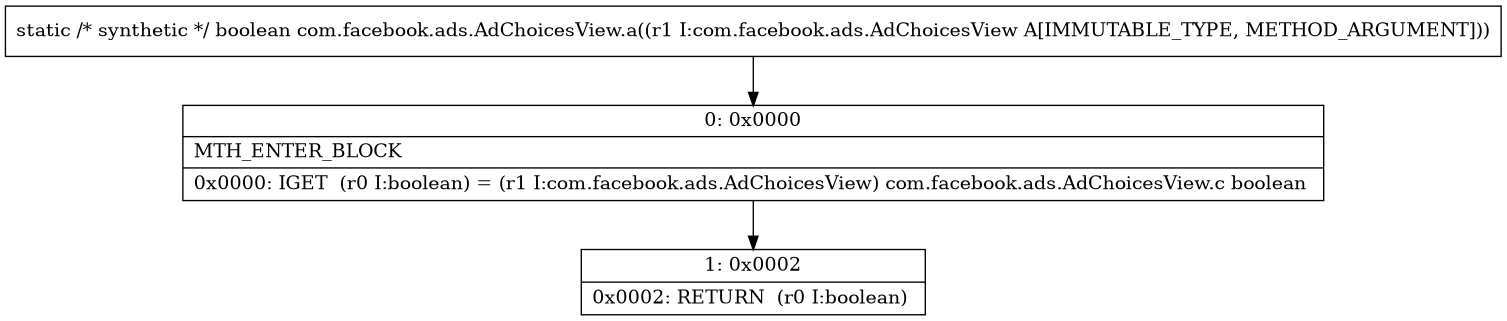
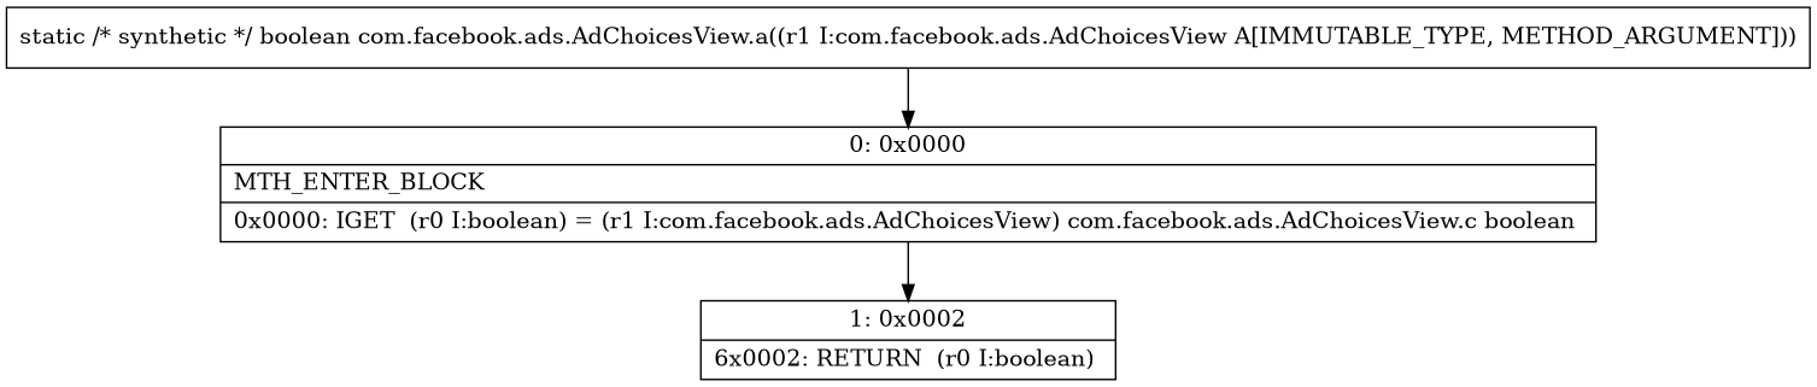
  digraph {
    node [shape=record]
    n1 [label="{0\:\ 0x0000|MTH_ENTER_BLOCK\l|0x0000: IGET  (r0 I:boolean) = (r1 I:com.facebook.ads.AdChoicesView) com.facebook.ads.AdChoicesView.c boolean \l}"]
-   n2 [label="{1\:\ 0x0002|0x0002: RETURN  (r0 I:boolean) \l}"]
+   n2 [label="{1\:\ 0x0002|6x0002: RETURN  (r0 I:boolean) \l}"]
    n3 [label="{static \/* synthetic *\/ boolean com.facebook.ads.AdChoicesView.a((r1 I:com.facebook.ads.AdChoicesView A[IMMUTABLE_TYPE, METHOD_ARGUMENT])) }"]
    n1 -> n2
    n3 -> n1
  }
